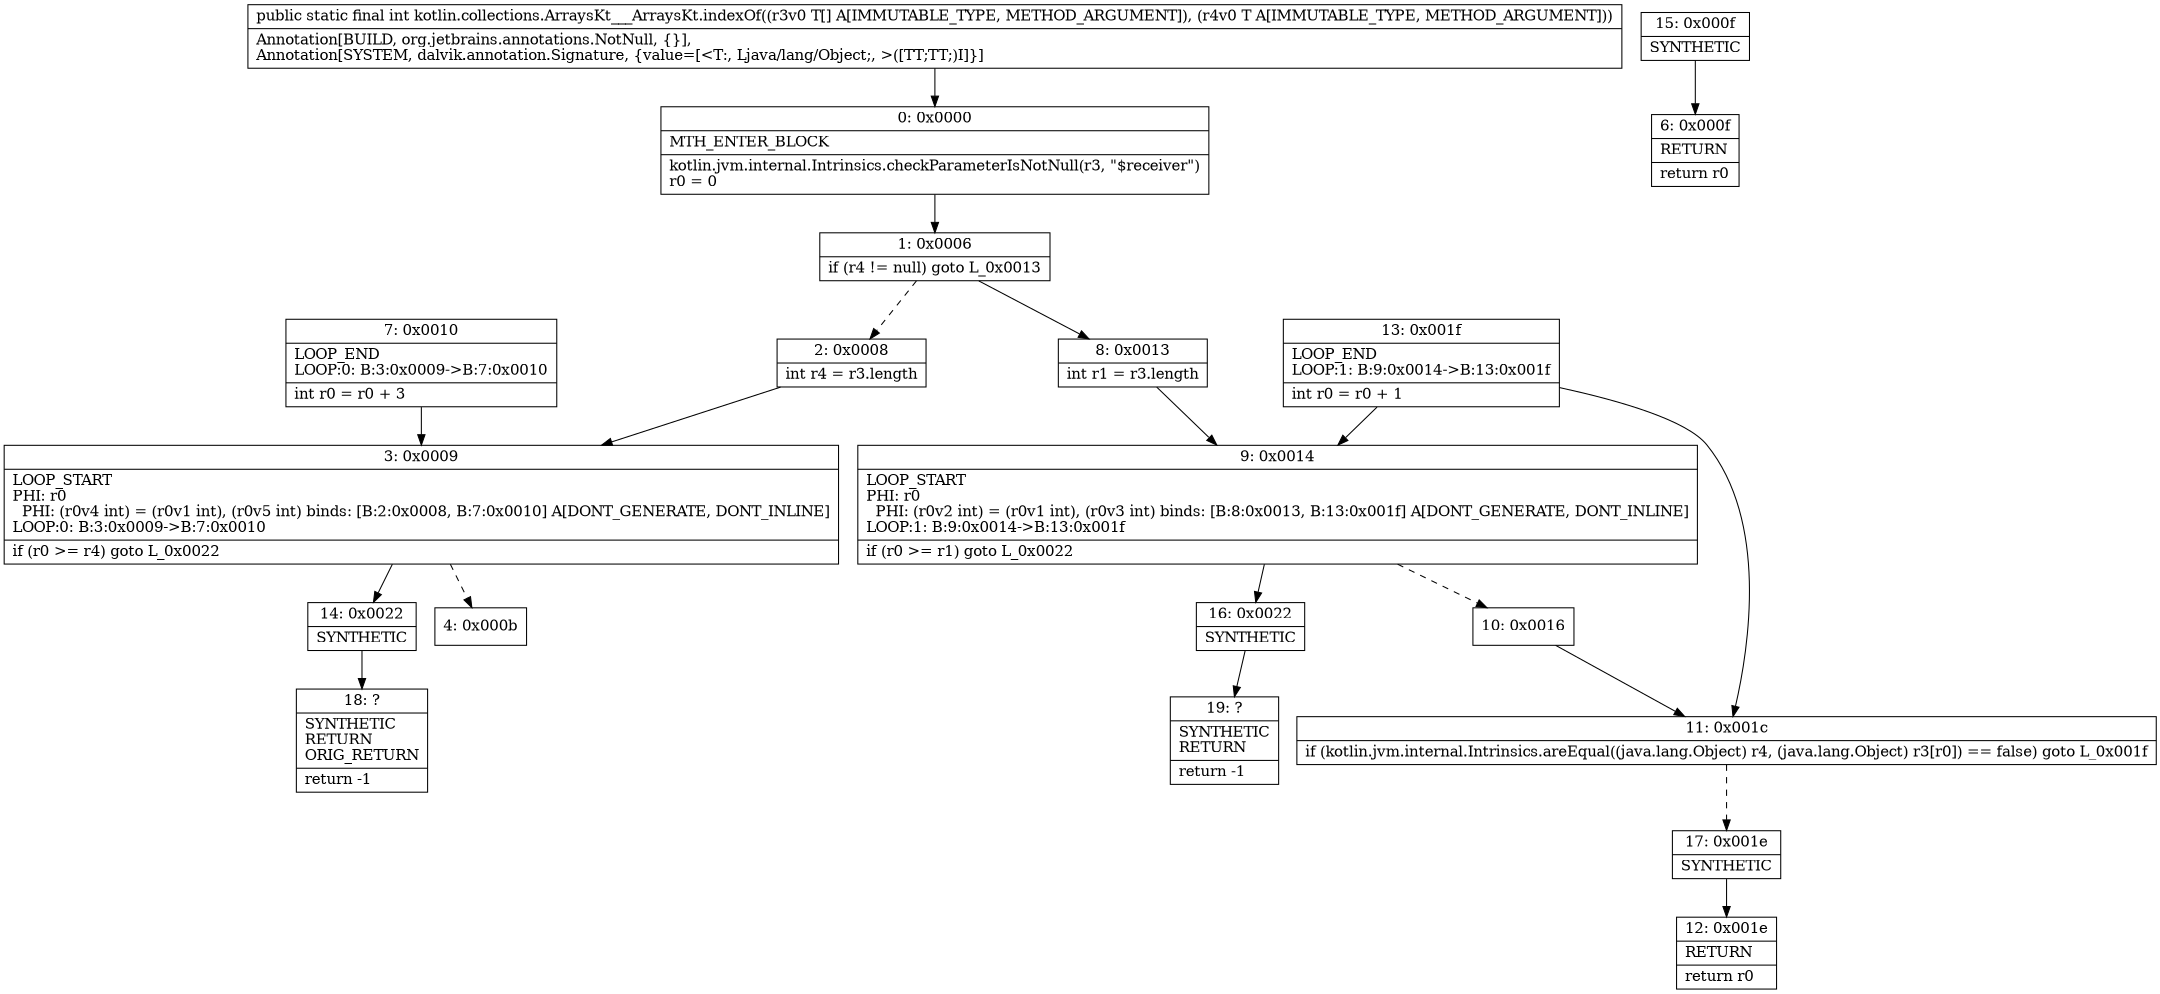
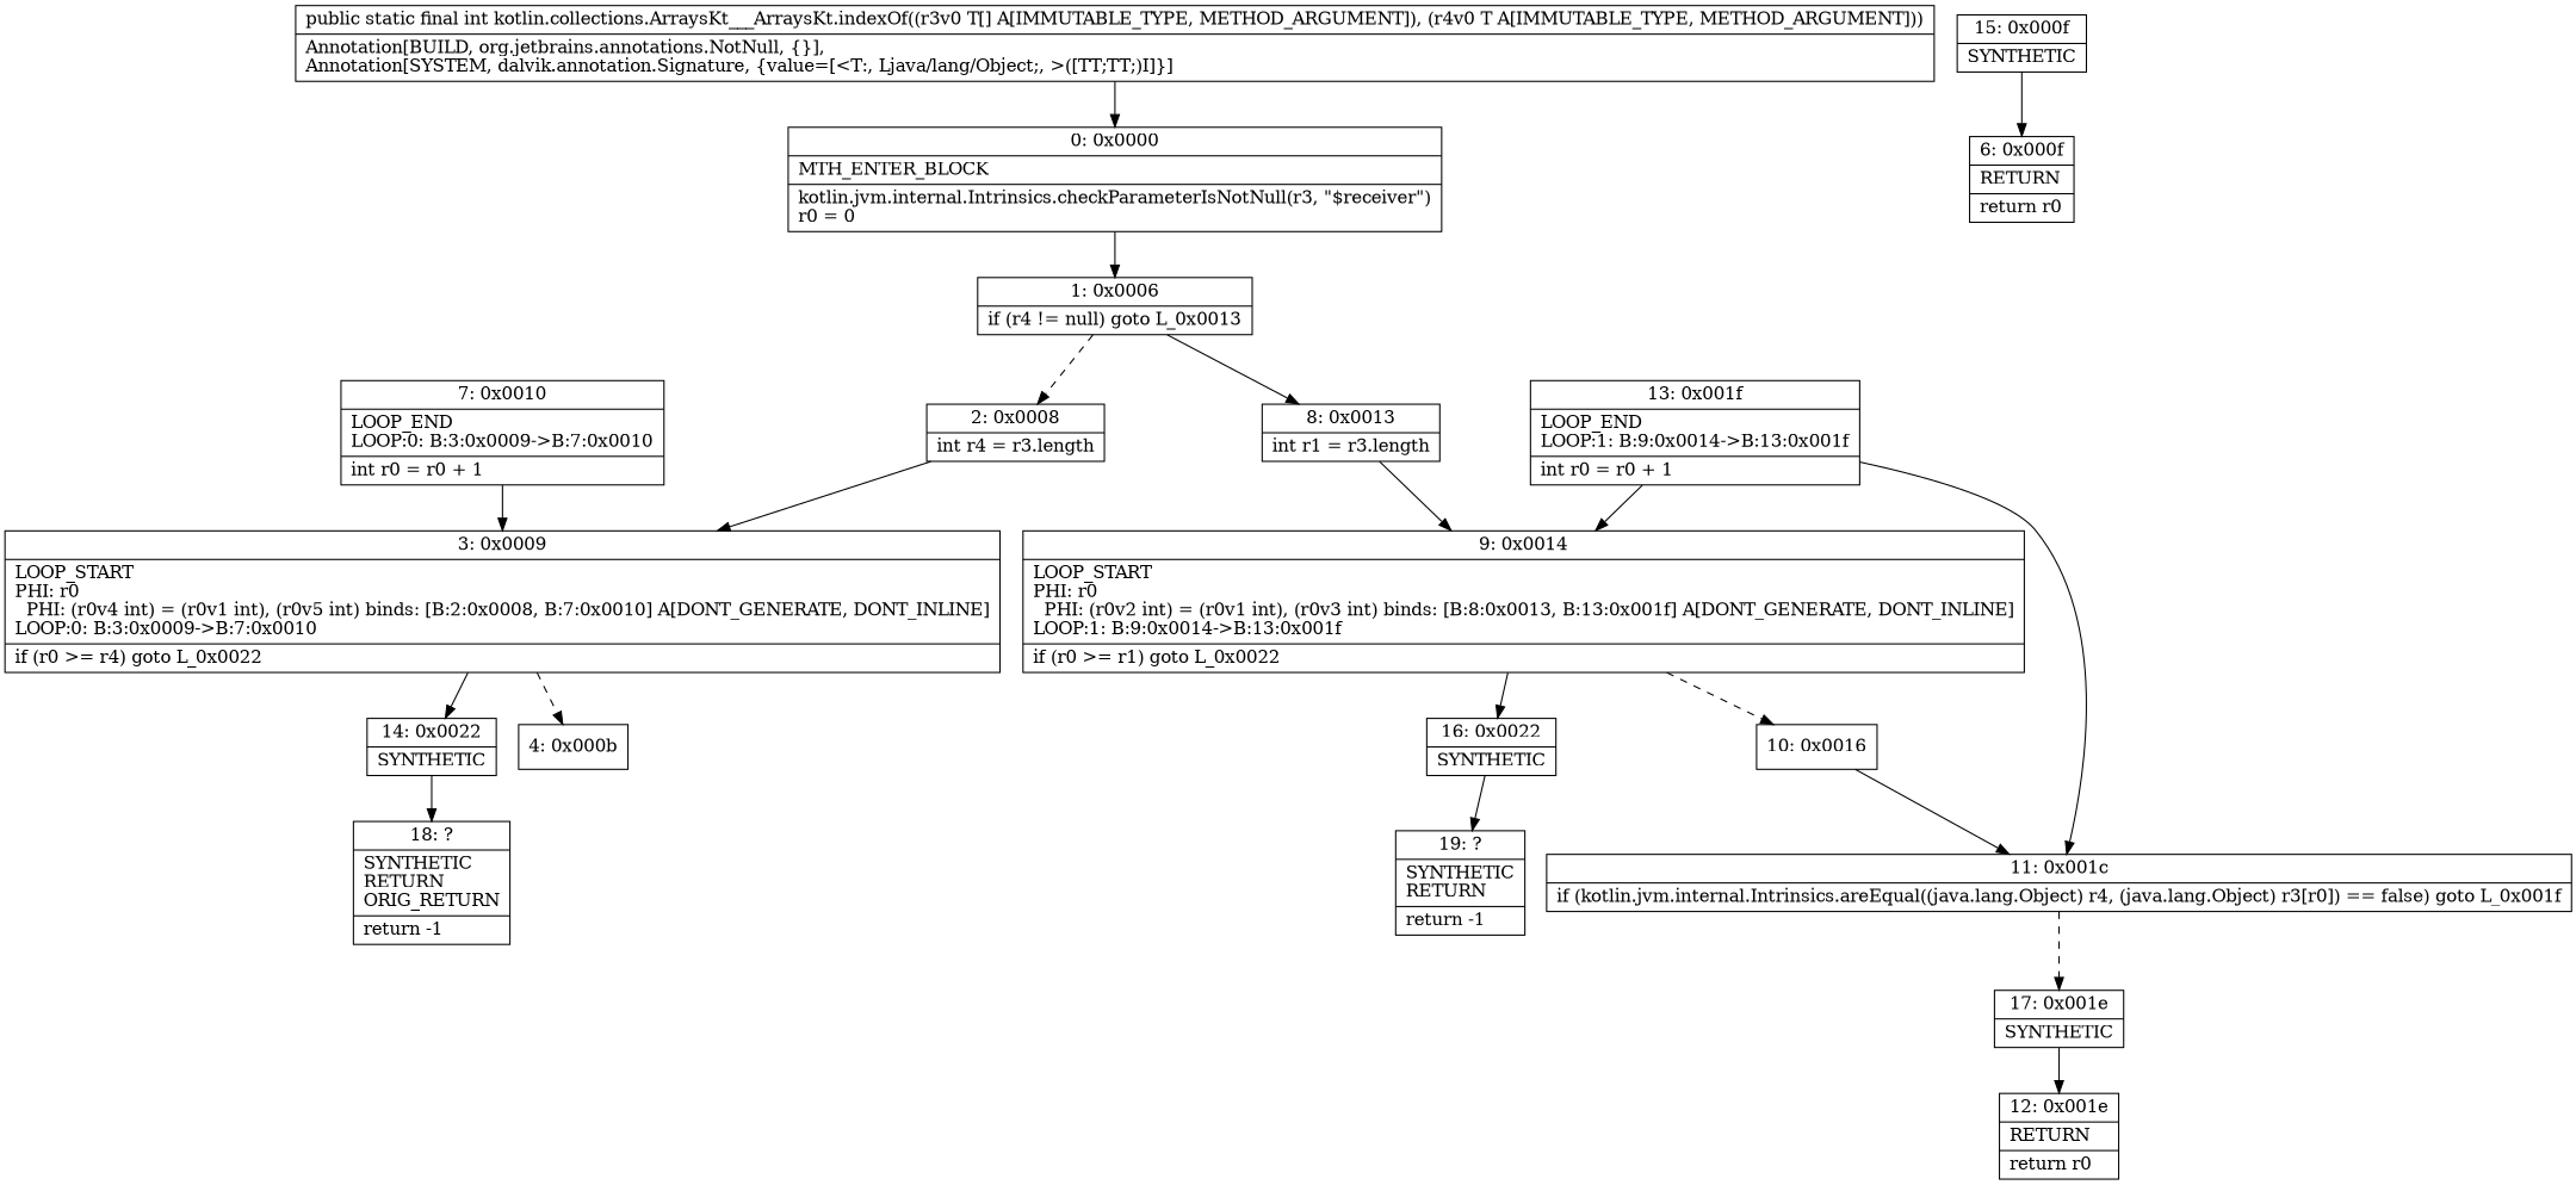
  digraph {
    node [shape=record]
    n1 [label="{0\:\ 0x0000|MTH_ENTER_BLOCK\l|kotlin.jvm.internal.Intrinsics.checkParameterIsNotNull(r3, \"$receiver\")\lr0 = 0\l}"]
    n2 [label="{1\:\ 0x0006|if (r4 != null) goto L_0x0013\l}"]
    n3 [label="{2\:\ 0x0008|int r4 = r3.length\l}"]
    n4 [label="{8\:\ 0x0013|int r1 = r3.length\l}"]
    n5 [label="{3\:\ 0x0009|LOOP_START\lPHI: r0 \l  PHI: (r0v4 int) = (r0v1 int), (r0v5 int) binds: [B:2:0x0008, B:7:0x0010] A[DONT_GENERATE, DONT_INLINE]\lLOOP:0: B:3:0x0009\-\>B:7:0x0010\l|if (r0 \>= r4) goto L_0x0022\l}"]
    n6 [label="{9\:\ 0x0014|LOOP_START\lPHI: r0 \l  PHI: (r0v2 int) = (r0v1 int), (r0v3 int) binds: [B:8:0x0013, B:13:0x001f] A[DONT_GENERATE, DONT_INLINE]\lLOOP:1: B:9:0x0014\-\>B:13:0x001f\l|if (r0 \>= r1) goto L_0x0022\l}"]
    n7 [label="{4\:\ 0x000b}"]
    n8 [label="{14\:\ 0x0022|SYNTHETIC\l}"]
    n9 [label="{18\:\ ?|SYNTHETIC\lRETURN\lORIG_RETURN\l|return \-1\l}"]
-   n10 [label="{7\:\ 0x0010|LOOP_END\lLOOP:0: B:3:0x0009\-\>B:7:0x0010\l|int r0 = r0 + 3\l}"]
+   n10 [label="{7\:\ 0x0010|LOOP_END\lLOOP:0: B:3:0x0009\-\>B:7:0x0010\l|int r0 = r0 + 1\l}"]
    n11 [label="{15\:\ 0x000f|SYNTHETIC\l}"]
    n12 [label="{6\:\ 0x000f|RETURN\l|return r0\l}"]
    n13 [label="{10\:\ 0x0016}"]
    n14 [label="{16\:\ 0x0022|SYNTHETIC\l}"]
    n15 [label="{11\:\ 0x001c|if (kotlin.jvm.internal.Intrinsics.areEqual((java.lang.Object) r4, (java.lang.Object) r3[r0]) == false) goto L_0x001f\l}"]
    n16 [label="{19\:\ ?|SYNTHETIC\lRETURN\l|return \-1\l}"]
    n17 [label="{17\:\ 0x001e|SYNTHETIC\l}"]
    n18 [label="{13\:\ 0x001f|LOOP_END\lLOOP:1: B:9:0x0014\-\>B:13:0x001f\l|int r0 = r0 + 1\l}"]
    n19 [label="{12\:\ 0x001e|RETURN\l|return r0\l}"]
    n20 [label="{public static final int kotlin.collections.ArraysKt___ArraysKt.indexOf((r3v0 T[] A[IMMUTABLE_TYPE, METHOD_ARGUMENT]), (r4v0 T A[IMMUTABLE_TYPE, METHOD_ARGUMENT]))  | Annotation[BUILD, org.jetbrains.annotations.NotNull, \{\}], \lAnnotation[SYSTEM, dalvik.annotation.Signature, \{value=[\<T:, Ljava\/lang\/Object;, \>([TT;TT;)I]\}]\l}"]
    n1 -> n2
    n2 -> n3 [style=dashed]
    n2 -> n4
    n3 -> n5
    n4 -> n6
    n5 -> n7 [style=dashed]
    n5 -> n8
    n6 -> n13 [style=dashed]
    n6 -> n14
    n8 -> n9
    n10 -> n5
    n11 -> n12
    n13 -> n15
    n14 -> n16
    n15 -> n17 [style=dashed]
    n17 -> n19
    n18 -> n6
    n18 -> n15
    n20 -> n1
  }
